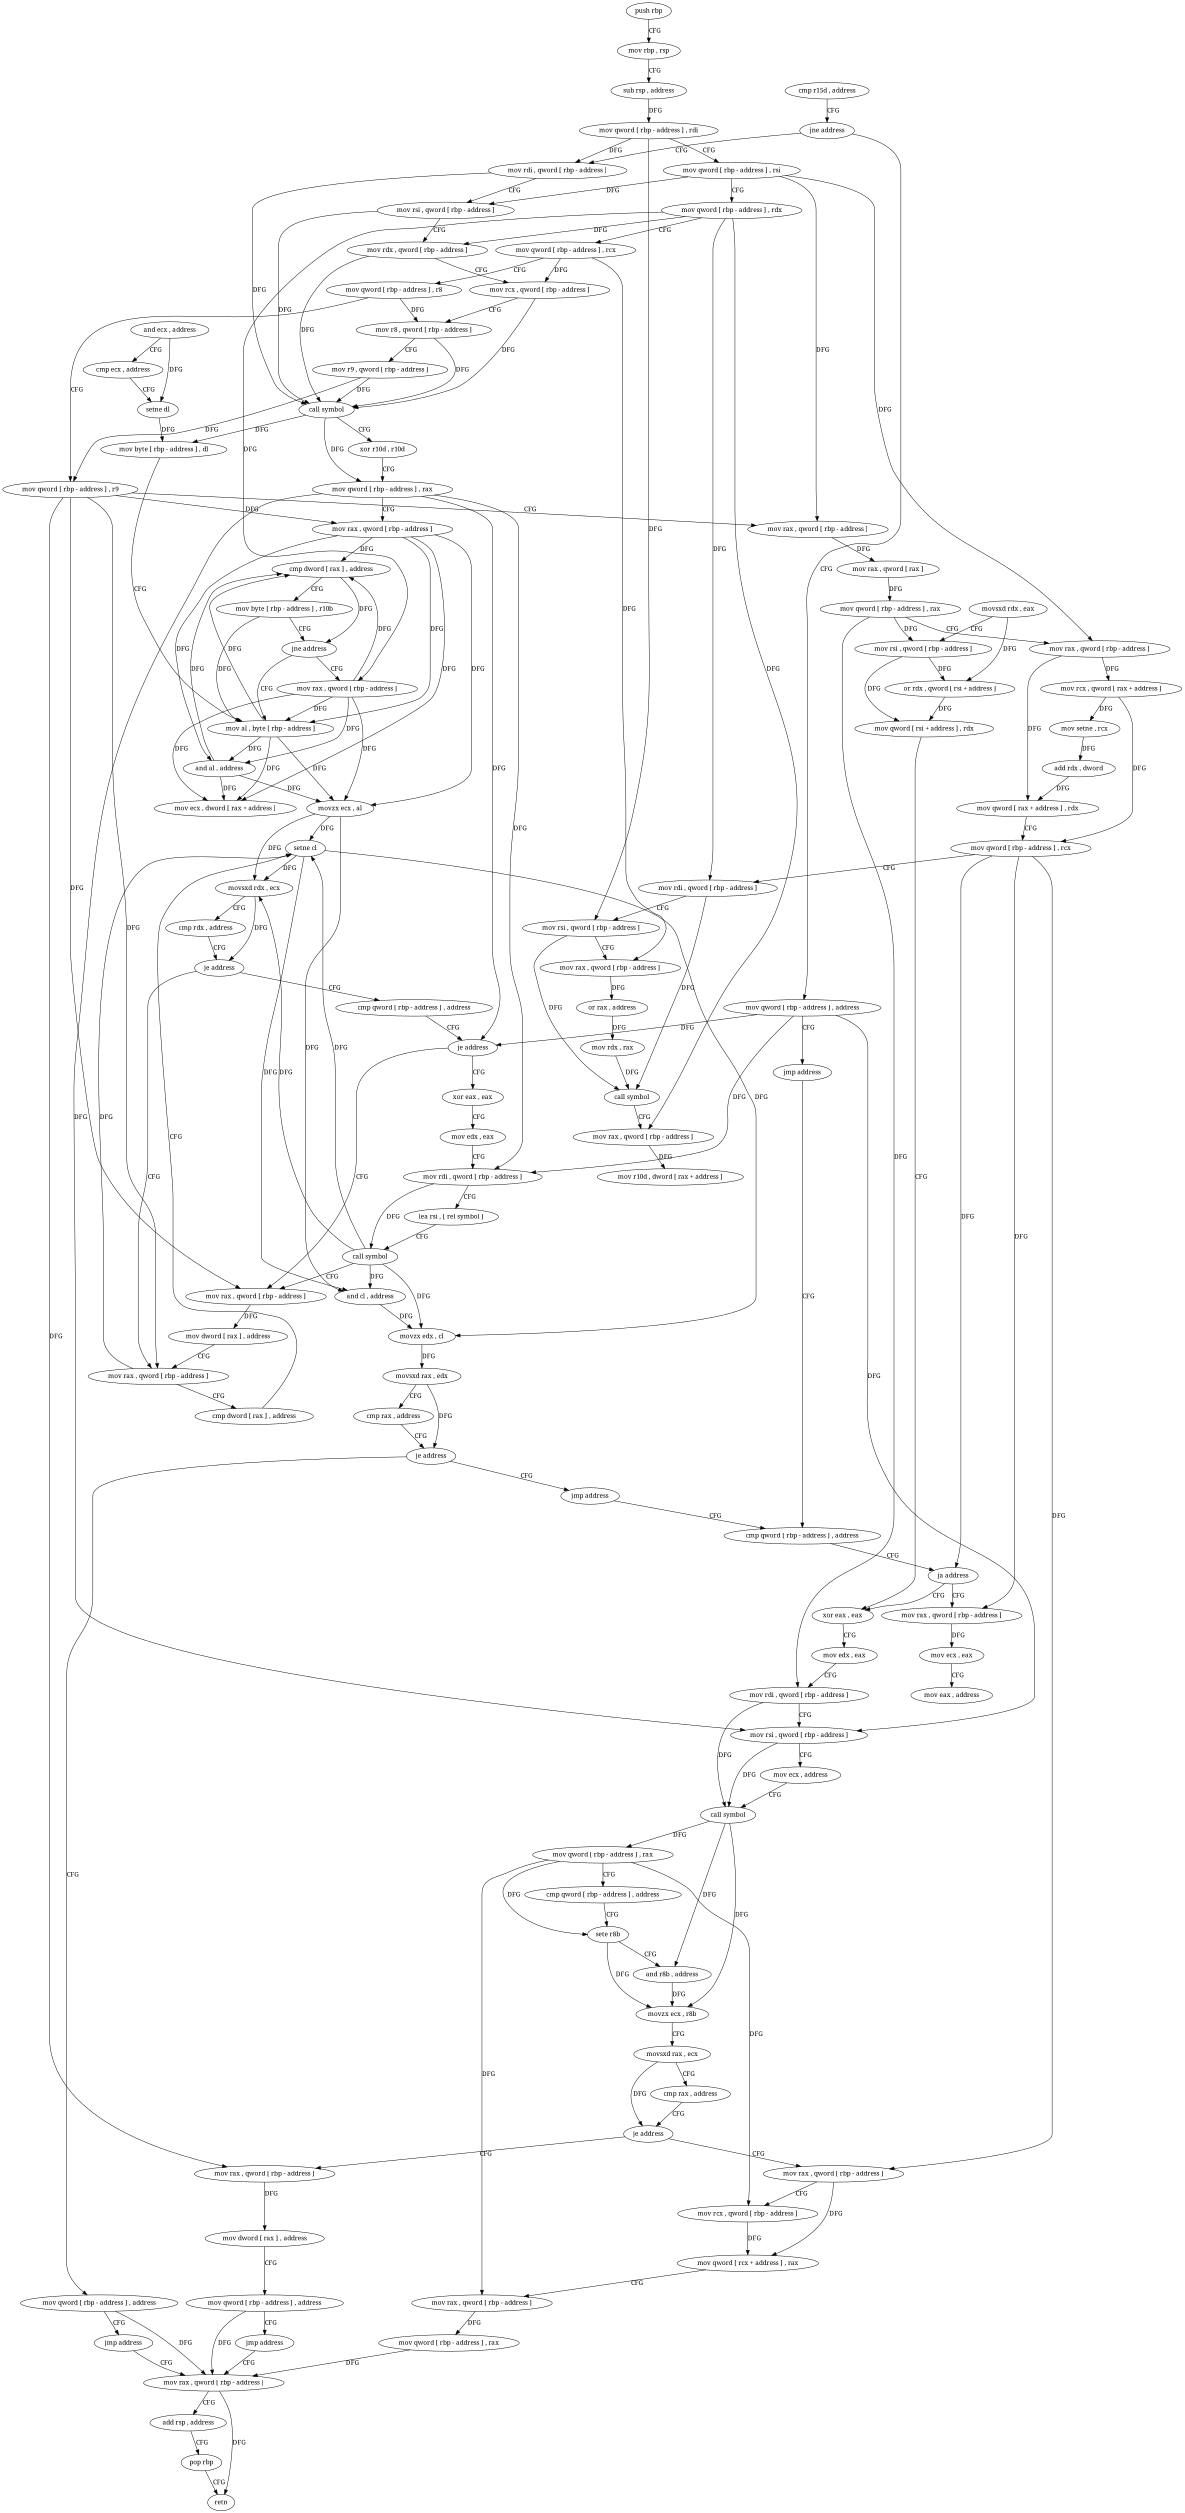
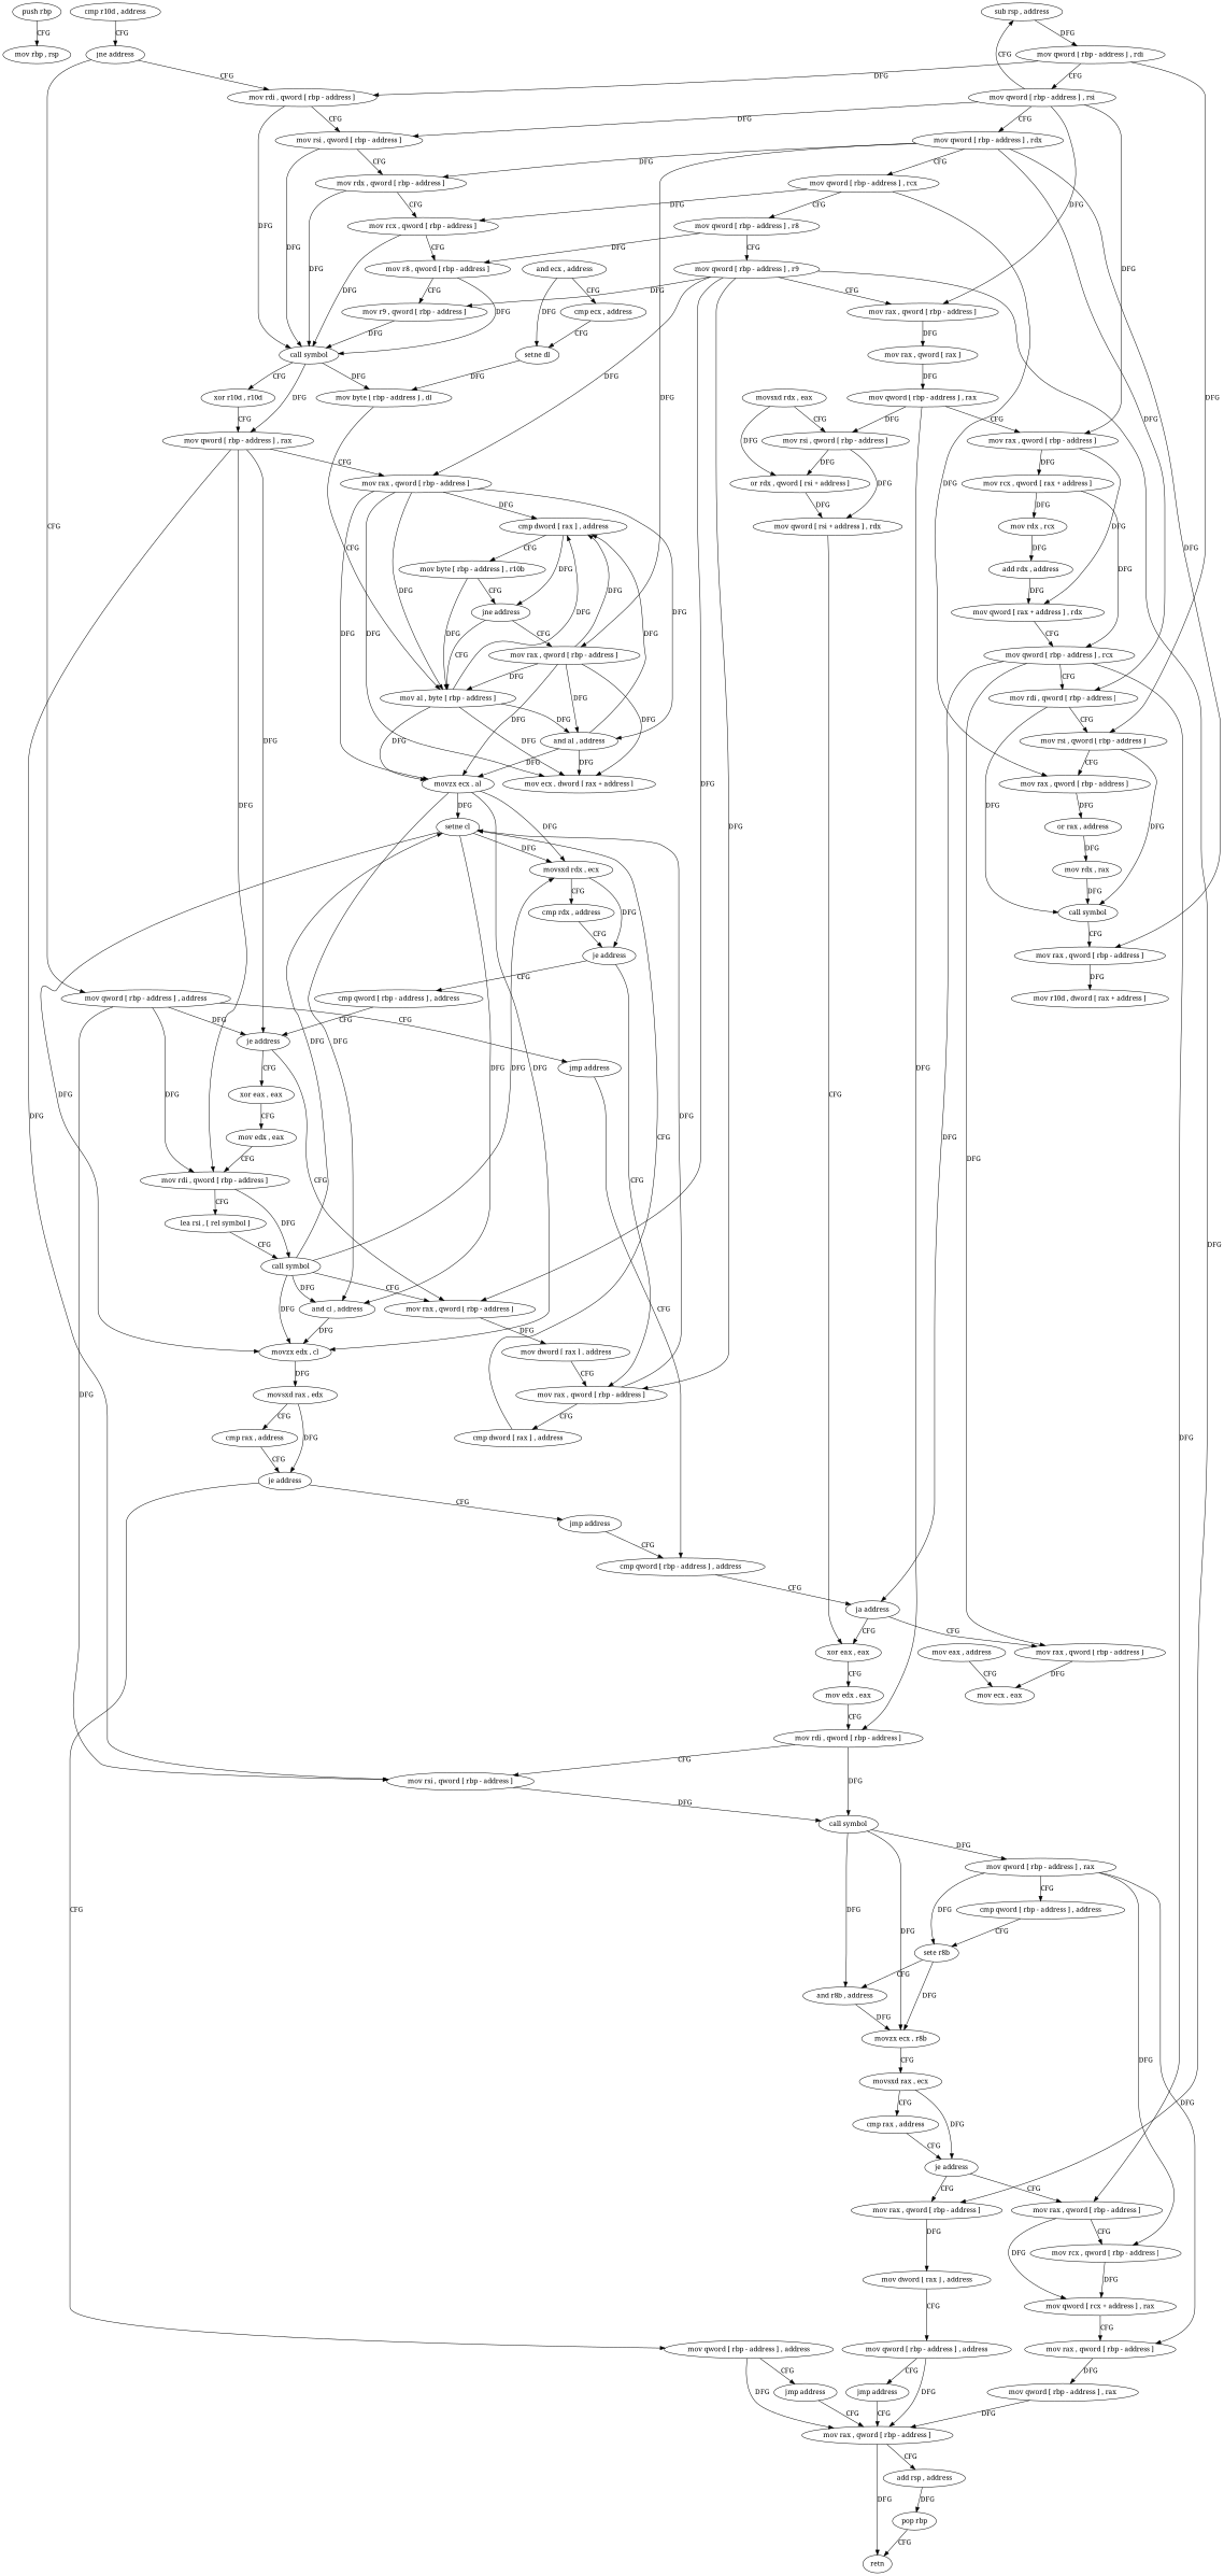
  digraph {
    fontname="Noto Serif"
    node [fontname="Noto Serif"]
    edge [fontname="Noto Serif"]
    n1 [label="push rbp"]
    n2 [label="mov rbp , rsp"]
    n3 [label="sub rsp , address"]
    n4 [label="mov qword [ rbp - address ] , rdi"]
    n5 [label="mov qword [ rbp - address ] , rsi"]
    n6 [label="mov rsi , qword [ rbp - address ]"]
    n7 [label="mov rdi , qword [ rbp - address ]"]
    n8 [label="mov qword [ rbp - address ] , rdx"]
    n9 [label="mov rax , qword [ rbp - address ]"]
    n10 [label="mov rax , qword [ rbp - address ]"]
    n11 [label="mov rsi , qword [ rbp - address ]"]
    n12 [label="mov rax , qword [ rbp - address ]"]
    n13 [label="call symbol"]
    n14 [label="call symbol"]
    n15 [label="mov qword [ rbp - address ] , rcx"]
    n16 [label="mov rdi , qword [ rbp - address ]"]
    n17 [label="mov rax , qword [ rbp - address ]"]
    n18 [label="mov rdx , qword [ rbp - address ]"]
    n19 [label="mov rax , qword [ rbp - address ]"]
    n20 [label="mov rax , qword [ rax ]"]
    n21 [label="mov rcx , qword [ rax + address ]"]
    n22 [label="mov qword [ rax + address ] , rdx"]
    n23 [label="mov qword [ rbp - address ] , r8"]
    n24 [label="mov rcx , qword [ rbp - address ]"]
    n25 [label="mov r10d , dword [ rax + address ]"]
    n26 [label="cmp dword [ rax ] , address"]
    n27 [label="mov al , byte [ rbp - address ]"]
    n28 [label="and al , address"]
    n29 [label="movzx ecx , al"]
    n30 [label="mov ecx , dword [ rax + address ]"]
    n31 [label="mov qword [ rbp - address ] , r9"]
    n32 [label="mov r8 , qword [ rbp - address ]"]
    n33 [label="or rax , address"]
    n34 [label="mov r9 , qword [ rbp - address ]"]
    n35 [label="mov rax , qword [ rbp - address ]"]
    n36 [label="mov rax , qword [ rbp - address ]"]
    n37 [label="mov rax , qword [ rbp - address ]"]
    n38 [label="mov rax , qword [ rbp - address ]"]
    n39 [label="setne cl"]
    n40 [label="cmp dword [ rax ] , address"]
    n41 [label="mov dword [ rax ] , address"]
    n42 [label="mov dword [ rax ] , address"]
    n43 [label="mov qword [ rbp - address ] , rax"]
    n44 [label="mov rdi , qword [ rbp - address ]"]
    n45 [label="mov rsi , qword [ rbp - address ]"]
    n46 [label="mov rsi , qword [ rbp - address ]"]
    n47 [label="call symbol"]
    n48 [label="or rdx , qword [ rsi + address ]"]
    n49 [label="mov qword [ rsi + address ] , rdx"]
-   n50 [label="mov setne , rcx"]
+   n50 [label="mov rdx , rcx"]
    n51 [label="mov qword [ rbp - address ] , rcx"]
-   n52 [label="add rdx , dword"]
+   n52 [label="add rdx , address"]
    n53 [label="ja address"]
    n54 [label="mov rax , qword [ rbp - address ]"]
    n55 [label="mov rax , qword [ rbp - address ]"]
    n56 [label="xor eax , eax"]
    n57 [label="mov ecx , eax"]
    n58 [label="mov rcx , qword [ rbp - address ]"]
    n59 [label="mov qword [ rcx + address ] , rax"]
    n60 [label="mov rdx , rax"]
-   n61 [label="cmp r15d , address"]
+   n61 [label="cmp r10d , address"]
    n62 [label="jne address"]
    n63 [label="mov qword [ rbp - address ] , address"]
    n64 [label="jmp address"]
    n65 [label="je address"]
    n66 [label="mov rdi , qword [ rbp - address ]"]
    n67 [label="xor r10d , r10d"]
    n68 [label="mov qword [ rbp - address ] , rax"]
    n69 [label="mov byte [ rbp - address ] , dl"]
    n70 [label="cmp qword [ rbp - address ] , address"]
    n71 [label="xor eax , eax"]
-   n72 [label="mov ecx , address"]
    n73 [label="lea rsi , [ rel symbol ]"]
    n74 [label="call symbol"]
    n75 [label="mov byte [ rbp - address ] , r10b"]
    n76 [label="jne address"]
    n77 [label="movsxd rdx , ecx"]
    n78 [label="and cl , address"]
    n79 [label="movzx edx , cl"]
    n80 [label="cmp rdx , address"]
    n81 [label="je address"]
    n82 [label="movsxd rax , edx"]
    n83 [label="cmp qword [ rbp - address ] , address"]
    n84 [label="and ecx , address"]
    n85 [label="cmp ecx , address"]
    n86 [label="setne dl"]
    n87 [label="mov edx , eax"]
    n88 [label="mov eax , address"]
    n89 [label="cmp rax , address"]
    n90 [label="je address"]
    n91 [label="jmp address"]
    n92 [label="mov qword [ rbp - address ] , address"]
    n93 [label="jmp address"]
    n94 [label="mov rax , qword [ rbp - address ]"]
    n95 [label="add rsp , address"]
    n96 [label=retn]
    n97 [label="mov edx , eax"]
    n98 [label="mov qword [ rbp - address ] , rax"]
    n99 [label="and r8b , address"]
    n100 [label="movzx ecx , r8b"]
    n101 [label="cmp qword [ rbp - address ] , address"]
    n102 [label="sete r8b"]
    n103 [label="mov rax , qword [ rbp - address ]"]
    n104 [label="movsxd rax , ecx"]
    n105 [label="mov qword [ rbp - address ] , rax"]
    n106 [label="cmp rax , address"]
    n107 [label="je address"]
    n108 [label="mov qword [ rbp - address ] , address"]
    n109 [label="movsxd rdx , eax"]
    n110 [label="pop rbp"]
    n111 [label="jmp address"]
    n1 -> n2 [label=CFG]
-   n2 -> n3 [label=CFG]
+   n5 -> n3 [label=CFG]
    n3 -> n4 [label=DFG]
    n4 -> n5 [label=CFG]
    n4 -> n6 [label=DFG]
    n4 -> n7 [label=DFG]
    n5 -> n8 [label=CFG]
    n5 -> n9 [label=DFG]
    n5 -> n10 [label=DFG]
    n5 -> n11 [label=DFG]
    n6 -> n12 [label=CFG]
    n6 -> n13 [label=DFG]
    n7 -> n11 [label=CFG]
    n7 -> n14 [label=DFG]
    n8 -> n15 [label=CFG]
    n8 -> n16 [label=DFG]
    n8 -> n17 [label=DFG]
    n8 -> n18 [label=DFG]
    n8 -> n19 [label=DFG]
    n9 -> n20 [label=DFG]
    n10 -> n21 [label=DFG]
    n10 -> n22 [label=DFG]
    n11 -> n14 [label=DFG]
    n11 -> n18 [label=CFG]
    n12 -> n33 [label=DFG]
    n13 -> n17 [label=CFG]
    n14 -> n67 [label=CFG]
    n14 -> n68 [label=DFG]
    n14 -> n69 [label=DFG]
    n15 -> n12 [label=DFG]
    n15 -> n23 [label=CFG]
    n15 -> n24 [label=DFG]
    n16 -> n6 [label=CFG]
    n16 -> n13 [label=DFG]
    n17 -> n25 [label=DFG]
    n18 -> n14 [label=DFG]
    n18 -> n24 [label=CFG]
    n19 -> n26 [label=DFG]
    n19 -> n27 [label=DFG]
    n19 -> n28 [label=DFG]
    n19 -> n29 [label=DFG]
    n19 -> n30 [label=DFG]
    n20 -> n43 [label=DFG]
    n21 -> n50 [label=DFG]
    n21 -> n51 [label=DFG]
    n22 -> n51 [label=CFG]
    n23 -> n31 [label=CFG]
    n23 -> n32 [label=DFG]
    n24 -> n14 [label=DFG]
    n24 -> n32 [label=CFG]
    n26 -> n75 [label=CFG]
    n26 -> n76 [label=DFG]
    n27 -> n26 [label=DFG]
    n27 -> n28 [label=DFG]
    n27 -> n29 [label=DFG]
    n27 -> n30 [label=DFG]
    n28 -> n26 [label=DFG]
    n28 -> n29 [label=DFG]
    n28 -> n30 [label=DFG]
    n29 -> n39 [label=DFG]
    n29 -> n77 [label=DFG]
    n29 -> n78 [label=DFG]
+   n29 -> n79 [label=DFG]
    n31 -> n9 [label=CFG]
-   n34 -> n31 [label=DFG]
+   n31 -> n34 [label=DFG]
    n31 -> n35 [label=DFG]
    n31 -> n36 [label=DFG]
    n31 -> n37 [label=DFG]
    n31 -> n38 [label=DFG]
    n32 -> n14 [label=DFG]
    n32 -> n34 [label=CFG]
    n33 -> n60 [label=DFG]
    n34 -> n14 [label=DFG]
    n35 -> n26 [label=DFG]
    n35 -> n27 [label=DFG]
    n35 -> n28 [label=DFG]
    n35 -> n29 [label=DFG]
    n35 -> n30 [label=DFG]
    n36 -> n39 [label=DFG]
    n36 -> n40 [label=CFG]
    n37 -> n41 [label=DFG]
    n38 -> n42 [label=DFG]
    n39 -> n77 [label=DFG]
    n39 -> n78 [label=DFG]
    n39 -> n79 [label=DFG]
    n40 -> n39 [label=CFG]
    n41 -> n36 [label=CFG]
    n42 -> n108 [label=CFG]
    n43 -> n10 [label=CFG]
    n43 -> n44 [label=DFG]
    n43 -> n45 [label=DFG]
    n44 -> n46 [label=CFG]
    n44 -> n47 [label=DFG]
    n45 -> n48 [label=DFG]
    n45 -> n49 [label=DFG]
    n46 -> n47 [label=DFG]
-   n46 -> n72 [label=CFG]
    n47 -> n98 [label=DFG]
    n47 -> n99 [label=DFG]
    n47 -> n100 [label=DFG]
    n48 -> n49 [label=DFG]
    n49 -> n56 [label=CFG]
    n50 -> n52 [label=DFG]
    n51 -> n16 [label=CFG]
    n51 -> n53 [label=DFG]
    n51 -> n54 [label=DFG]
    n51 -> n55 [label=DFG]
    n52 -> n22 [label=DFG]
    n53 -> n54 [label=CFG]
    n53 -> n56 [label=CFG]
    n54 -> n57 [label=DFG]
    n55 -> n58 [label=CFG]
    n55 -> n59 [label=DFG]
    n56 -> n87 [label=CFG]
-   n57 -> n88 [label=CFG]
+   n88 -> n57 [label=CFG]
    n58 -> n59 [label=DFG]
    n59 -> n103 [label=CFG]
    n60 -> n13 [label=DFG]
    n61 -> n62 [label=CFG]
    n62 -> n7 [label=CFG]
    n62 -> n63 [label=CFG]
    n63 -> n46 [label=DFG]
    n63 -> n64 [label=CFG]
    n63 -> n65 [label=DFG]
    n63 -> n66 [label=DFG]
    n64 -> n70 [label=CFG]
    n65 -> n37 [label=CFG]
    n65 -> n71 [label=CFG]
    n66 -> n73 [label=CFG]
    n66 -> n74 [label=DFG]
    n67 -> n68 [label=CFG]
    n68 -> n35 [label=CFG]
    n68 -> n46 [label=DFG]
    n68 -> n65 [label=DFG]
    n68 -> n66 [label=DFG]
    n69 -> n27 [label=CFG]
    n70 -> n53 [label=CFG]
    n71 -> n97 [label=CFG]
-   n72 -> n47 [label=CFG]
    n73 -> n74 [label=CFG]
    n74 -> n37 [label=CFG]
    n74 -> n39 [label=DFG]
    n74 -> n77 [label=DFG]
    n74 -> n78 [label=DFG]
    n74 -> n79 [label=DFG]
    n75 -> n27 [label=DFG]
    n75 -> n76 [label=CFG]
    n76 -> n19 [label=CFG]
    n76 -> n27 [label=CFG]
    n77 -> n80 [label=CFG]
    n77 -> n81 [label=DFG]
    n78 -> n79 [label=DFG]
    n79 -> n82 [label=DFG]
    n80 -> n81 [label=CFG]
    n81 -> n36 [label=CFG]
    n81 -> n83 [label=CFG]
    n82 -> n89 [label=CFG]
    n82 -> n90 [label=DFG]
    n83 -> n65 [label=CFG]
    n84 -> n85 [label=CFG]
    n84 -> n86 [label=DFG]
    n85 -> n86 [label=CFG]
    n86 -> n69 [label=DFG]
    n87 -> n44 [label=CFG]
    n89 -> n90 [label=CFG]
    n90 -> n91 [label=CFG]
    n90 -> n92 [label=CFG]
    n91 -> n70 [label=CFG]
    n92 -> n93 [label=CFG]
    n92 -> n94 [label=DFG]
    n93 -> n94 [label=CFG]
    n94 -> n95 [label=CFG]
    n94 -> n96 [label=DFG]
-   n95 -> n110 [label=CFG]
+   n95 -> n110 [label=DFG]
    n97 -> n66 [label=CFG]
    n98 -> n58 [label=DFG]
    n98 -> n101 [label=CFG]
    n98 -> n102 [label=DFG]
    n98 -> n103 [label=DFG]
    n99 -> n100 [label=DFG]
    n100 -> n104 [label=CFG]
    n101 -> n102 [label=CFG]
    n102 -> n99 [label=CFG]
    n102 -> n100 [label=DFG]
    n103 -> n105 [label=DFG]
    n104 -> n106 [label=CFG]
    n104 -> n107 [label=DFG]
    n105 -> n94 [label=DFG]
    n106 -> n107 [label=CFG]
    n107 -> n38 [label=CFG]
    n107 -> n55 [label=CFG]
    n108 -> n94 [label=DFG]
    n108 -> n111 [label=CFG]
    n109 -> n45 [label=CFG]
    n109 -> n48 [label=DFG]
    n110 -> n96 [label=CFG]
    n111 -> n94 [label=CFG]
  }
